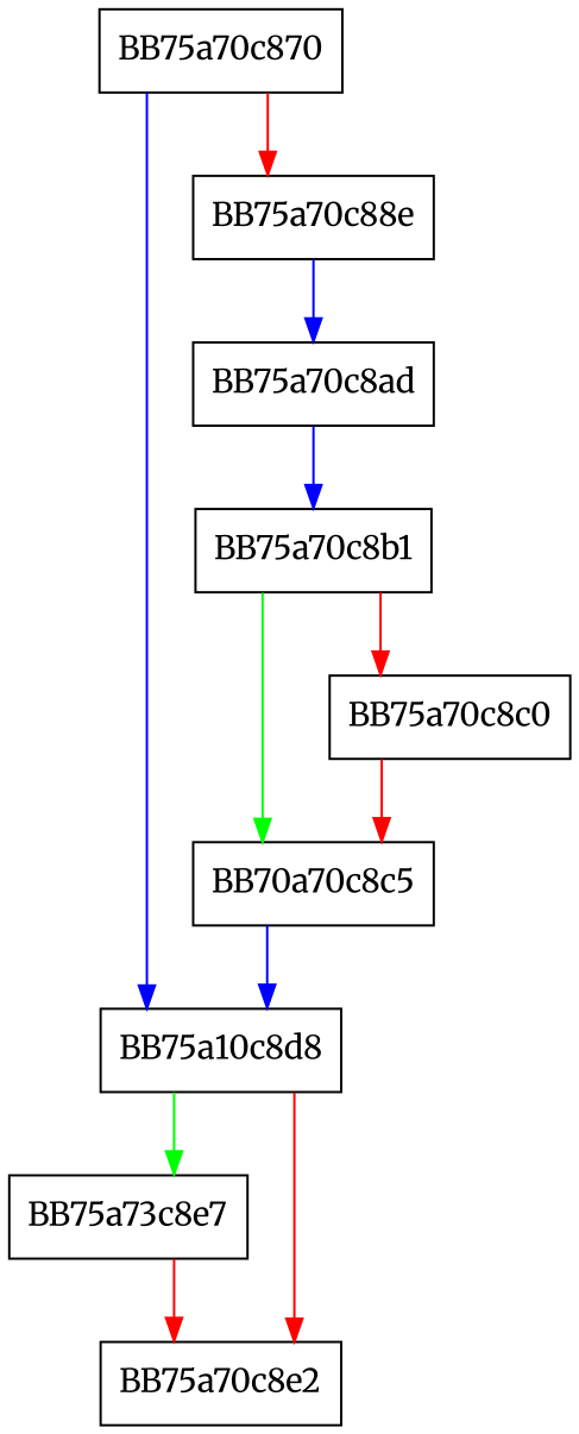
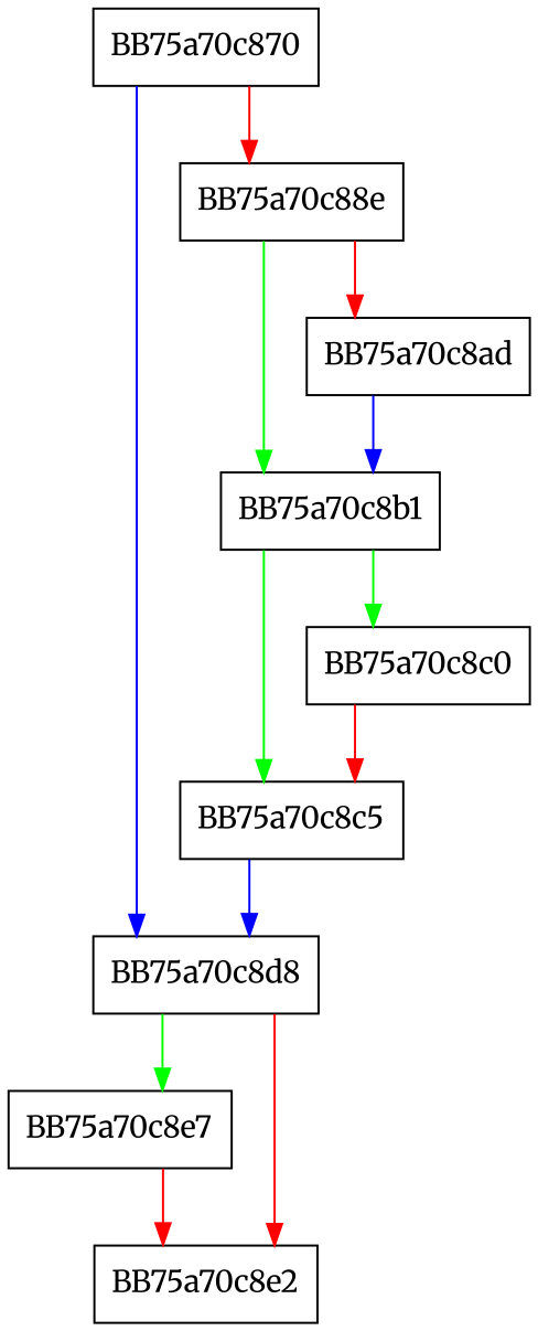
  digraph {
    fontname=Merriweather
    splines=ortho
    node [fontname=Merriweather shape=box]
    edge [color=red fontname=Merriweather]
    BB75a70c870
-   BB75a70c8d8 [label=BB75a10c8d8]
+   BB75a70c8d8
    BB75a70c88e
-   BB75a70c8e7 [label=BB75a73c8e7]
+   BB75a70c8e7
    BB75a70c8e2
    BB75a70c8b1
    BB75a70c8ad
-   BB75a70c8c5 [label=BB70a70c8c5]
+   BB75a70c8c5
    BB75a70c8c0
    BB75a70c870 -> BB75a70c8d8 [color=blue]
    BB75a70c870 -> BB75a70c88e
    BB75a70c8d8 -> BB75a70c8e7 [color=green]
    BB75a70c8d8 -> BB75a70c8e2
-   BB75a70c88e -> BB75a70c8ad [color=blue]
+   BB75a70c88e -> BB75a70c8b1 [color=green]
+   BB75a70c88e -> BB75a70c8ad
    BB75a70c8e7 -> BB75a70c8e2
    BB75a70c8b1 -> BB75a70c8c5 [color=green]
-   BB75a70c8b1 -> BB75a70c8c0
+   BB75a70c8b1 -> BB75a70c8c0 [color=green]
    BB75a70c8ad -> BB75a70c8b1 [color=blue]
    BB75a70c8c5 -> BB75a70c8d8 [color=blue]
    BB75a70c8c0 -> BB75a70c8c5
  }
